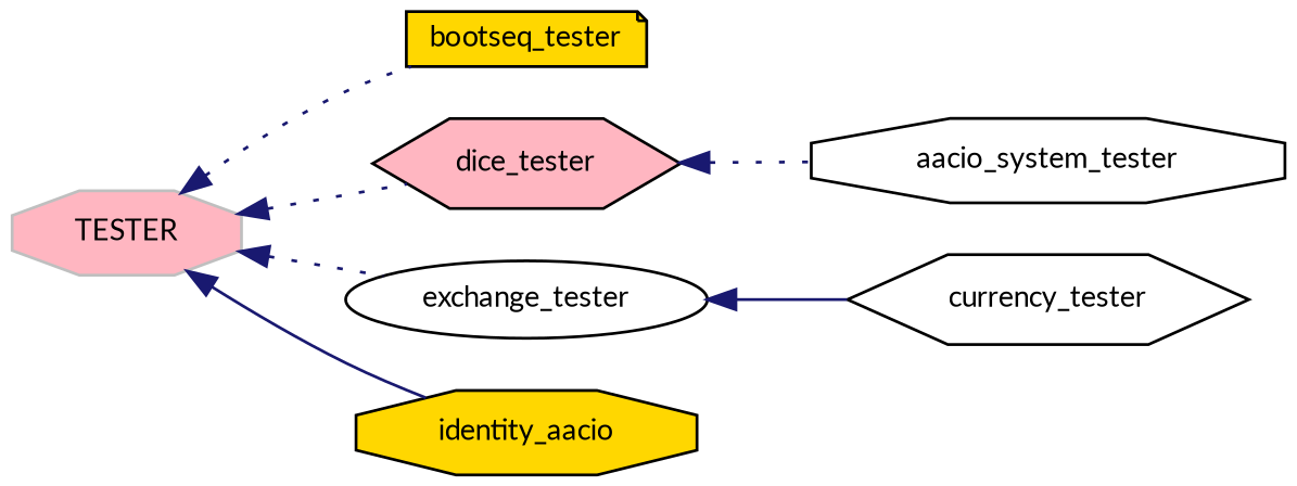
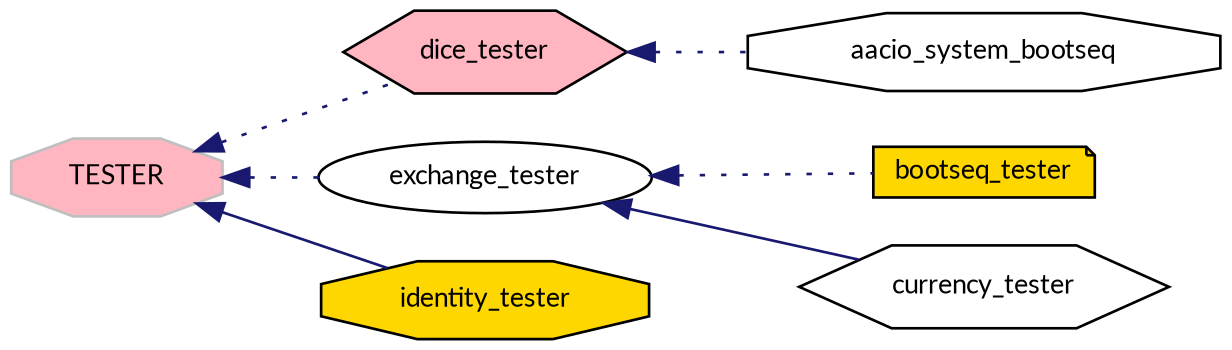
  digraph {
    fontname=Lato
    rankdir=LR
    node [color=black fillcolor=white fontname=Lato fontsize=10 shape=octagon style=filled]
    edge [color=midnightblue dir=back fontname=Lato fontsize=10 labelfontname=Helvetica labelfontsize=10 style=dotted]
    n1 [color=grey75 fillcolor=lightpink height=0.2 label=TESTER width=0.4]
    n2 [fillcolor=gold height=0.2 label=bootseq_tester shape=note width=0.4]
    n3 [fillcolor=lightpink height=0.2 label=dice_tester shape=hexagon width=0.4]
    n4 [height=0.2 label=exchange_tester shape=ellipse width=0.4]
-   n5 [fillcolor=gold height=0.2 label=identity_aacio width=0.4]
-   n6 [height=0.2 label=aacio_system_tester width=0.4]
+   n5 [fillcolor=gold height=0.2 label=identity_tester width=0.4]
+   n6 [height=0.2 label=aacio_system_bootseq width=0.4]
    n7 [height=0.2 label=currency_tester shape=hexagon width=0.4]
-   n1 -> n2
+   n4 -> n2
    n1 -> n3
    n1 -> n4
    n1 -> n5 [style=solid]
    n3 -> n6
    n4 -> n7 [style=solid]
  }
